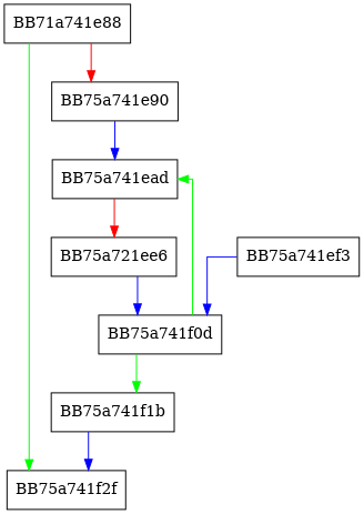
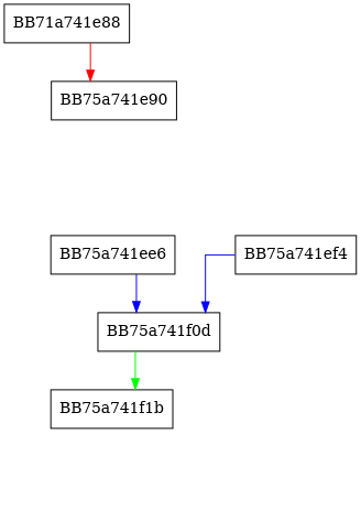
  digraph {
    splines=ortho
    node [shape=box]
    edge [color=blue]
    n1 [label=BB71a741e88]
-   BB75a741f2f
    BB75a741e90
-   BB75a741ead
-   BB75a741ee6 [label=BB75a721ee6]
-   BB75a741ef3
+   BB75a741ee6
+   BB75a741ef3 [label=BB75a741ef4]
    BB75a741f0d
    BB75a741f1b
-   n1 -> BB75a741f2f [color=green]
    n1 -> BB75a741e90 [color=red]
-   BB75a741e90 -> BB75a741ead
-   BB75a741ead -> BB75a741ee6 [color=red]
    BB75a741ee6 -> BB75a741f0d
    BB75a741ef3 -> BB75a741f0d
-   BB75a741f0d -> BB75a741ead [color=green]
    BB75a741f0d -> BB75a741f1b [color=green]
-   BB75a741f1b -> BB75a741f2f
  }
